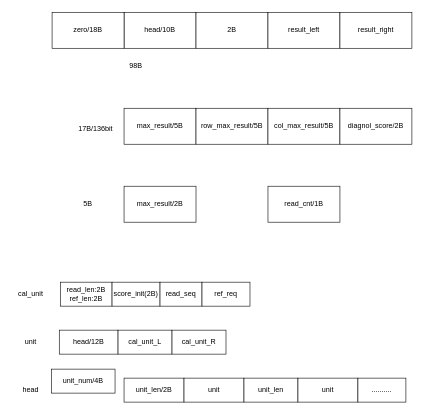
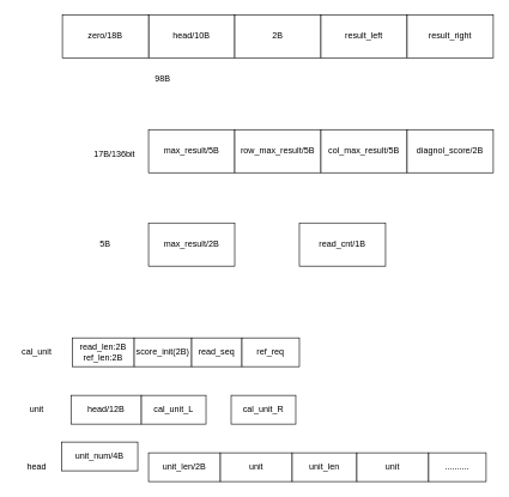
  <mxCell id="0" />
  <mxCell id="1" parent="0" />
  <mxCell id="2" value="head/10B" style="rounded=0;whiteSpace=wrap;html=1;" parent="1" vertex="1"><mxGeometry x="206" y="20" width="120" height="60" as="geometry" /></mxCell>
  <mxCell id="3" value="2B" style="rounded=0;whiteSpace=wrap;html=1;" parent="1" vertex="1"><mxGeometry x="326" y="20" width="120" height="60" as="geometry" /></mxCell>
  <mxCell id="4" value="result_left" style="rounded=0;whiteSpace=wrap;html=1;" parent="1" vertex="1"><mxGeometry x="446" y="20" width="120" height="60" as="geometry" /></mxCell>
  <mxCell id="5" value="result_right" style="rounded=0;whiteSpace=wrap;html=1;" parent="1" vertex="1"><mxGeometry x="566" y="20" width="120" height="60" as="geometry" /></mxCell>
  <mxCell id="6" value="max_result/5B" style="rounded=0;whiteSpace=wrap;html=1;" parent="1" vertex="1"><mxGeometry x="206" y="180" width="120" height="60" as="geometry" /></mxCell>
  <mxCell id="7" value="row_max_result/5B" style="rounded=0;whiteSpace=wrap;html=1;" parent="1" vertex="1"><mxGeometry x="326" y="180" width="120" height="60" as="geometry" /></mxCell>
  <mxCell id="8" value="col_max_result/5B" style="rounded=0;whiteSpace=wrap;html=1;" parent="1" vertex="1"><mxGeometry x="446" y="180" width="120" height="60" as="geometry" /></mxCell>
  <mxCell id="9" value="diagnol_score/2B" style="rounded=0;whiteSpace=wrap;html=1;" parent="1" vertex="1"><mxGeometry x="566" y="180" width="120" height="60" as="geometry" /></mxCell>
  <mxCell id="10" value="max_result/2B" style="rounded=0;whiteSpace=wrap;html=1;" parent="1" vertex="1"><mxGeometry x="206" y="310" width="120" height="60" as="geometry" /></mxCell>
- <mxCell id="11" value="read_cnt/1B" style="rounded=0;whiteSpace=wrap;html=1;" parent="1" vertex="1"><mxGeometry x="446" y="310" width="120" height="60" as="geometry" /></mxCell>
+ <mxCell id="11" value="read_cnt/1B" style="rounded=0;whiteSpace=wrap;html=1;" parent="1" vertex="1"><mxGeometry x="416" y="310" width="120" height="60" as="geometry" /></mxCell>
  <mxCell id="12" value="5B" style="text;html=1;strokeColor=none;fillColor=none;align=center;verticalAlign=middle;whiteSpace=wrap;rounded=0;" parent="1" vertex="1"><mxGeometry x="126" y="330" width="40" height="20" as="geometry" /></mxCell>
  <mxCell id="13" value="17B/136bit" style="text;html=1;resizable=0;points=[];autosize=1;align=left;verticalAlign=top;spacingTop=-4;" parent="1" vertex="1"><mxGeometry x="128" y="204" width="90" height="20" as="geometry" /></mxCell>
  <mxCell id="14" value="98B" style="text;html=1;resizable=0;points=[];autosize=1;align=left;verticalAlign=top;spacingTop=-4;" parent="1" vertex="1"><mxGeometry x="213" y="100" width="40" height="20" as="geometry" /></mxCell>
  <mxCell id="15" value="zero/18B" style="rounded=0;whiteSpace=wrap;html=1;" parent="1" vertex="1"><mxGeometry x="86" y="20" width="120" height="60" as="geometry" /></mxCell>
  <mxCell id="16" value="head/12B" style="rounded=0;whiteSpace=wrap;html=1;" parent="1" vertex="1"><mxGeometry x="98" y="550" width="98" height="40" as="geometry" /></mxCell>
  <mxCell id="17" value="cal_unit_L" style="rounded=0;whiteSpace=wrap;html=1;" parent="1" vertex="1"><mxGeometry x="196" y="550" width="90" height="40" as="geometry" /></mxCell>
- <mxCell id="18" value="cal_unit_R" style="rounded=0;whiteSpace=wrap;html=1;" parent="1" vertex="1"><mxGeometry x="286" y="550" width="90" height="40" as="geometry" /></mxCell>
+ <mxCell id="18" value="cal_unit_R" style="rounded=0;whiteSpace=wrap;html=1;" parent="1" vertex="1"><mxGeometry x="321" y="550" width="90" height="40" as="geometry" /></mxCell>
  <mxCell id="19" value="read_len:2B&lt;br&gt;ref_len:2B" style="rounded=0;whiteSpace=wrap;html=1;" parent="1" vertex="1"><mxGeometry x="100" y="470" width="86" height="40" as="geometry" /></mxCell>
  <mxCell id="20" value="score_init(2B)" style="rounded=0;whiteSpace=wrap;html=1;" parent="1" vertex="1"><mxGeometry x="186" y="470" width="80" height="40" as="geometry" /></mxCell>
  <mxCell id="21" value="read_seq" style="rounded=0;whiteSpace=wrap;html=1;" parent="1" vertex="1"><mxGeometry x="266" y="470" width="70" height="40" as="geometry" /></mxCell>
  <mxCell id="22" value="ref_req" style="rounded=0;whiteSpace=wrap;html=1;" parent="1" vertex="1"><mxGeometry x="336" y="470" width="80" height="40" as="geometry" /></mxCell>
  <mxCell id="23" value="unit_num/4B" style="rounded=0;whiteSpace=wrap;html=1;" parent="1" vertex="1"><mxGeometry x="85" y="615" width="106" height="40" as="geometry" /></mxCell>
  <mxCell id="24" value="cal_unit" style="text;html=1;align=center;verticalAlign=middle;resizable=0;points=[];autosize=1;" parent="1" vertex="1"><mxGeometry x="20" y="480" width="60" height="20" as="geometry" /></mxCell>
  <mxCell id="25" value="unit" style="text;html=1;align=center;verticalAlign=middle;resizable=0;points=[];autosize=1;" parent="1" vertex="1"><mxGeometry x="30" y="560" width="40" height="20" as="geometry" /></mxCell>
  <mxCell id="26" value="head" style="text;html=1;align=center;verticalAlign=middle;resizable=0;points=[];autosize=1;" parent="1" vertex="1"><mxGeometry x="30" y="640" width="40" height="20" as="geometry" /></mxCell>
  <mxCell id="27" value="unit_len/2B" style="rounded=0;whiteSpace=wrap;html=1;" parent="1" vertex="1"><mxGeometry x="206" y="630" width="100" height="40" as="geometry" /></mxCell>
  <mxCell id="28" value="unit" style="rounded=0;whiteSpace=wrap;html=1;" parent="1" vertex="1"><mxGeometry x="306" y="630" width="100" height="40" as="geometry" /></mxCell>
  <mxCell id="29" value="unit_len" style="rounded=0;whiteSpace=wrap;html=1;" parent="1" vertex="1"><mxGeometry x="406" y="630" width="90" height="40" as="geometry" /></mxCell>
  <mxCell id="30" value="unit" style="rounded=0;whiteSpace=wrap;html=1;" parent="1" vertex="1"><mxGeometry x="496" y="630" width="100" height="40" as="geometry" /></mxCell>
  <mxCell id="31" value=".........." style="rounded=0;whiteSpace=wrap;html=1;" parent="1" vertex="1"><mxGeometry x="596" y="630" width="80" height="40" as="geometry" /></mxCell>
